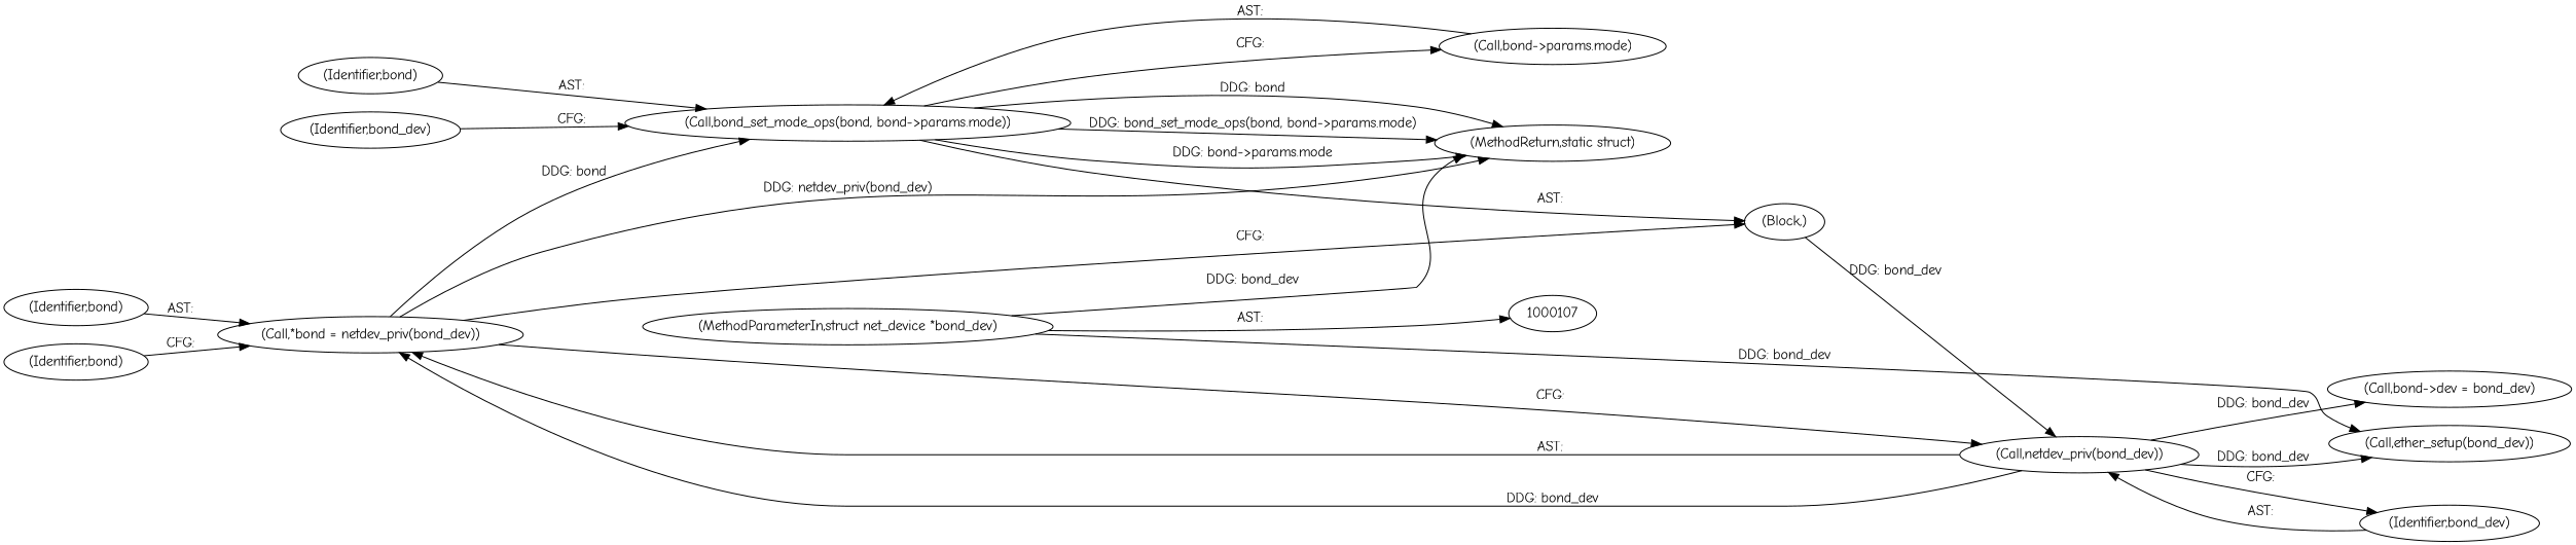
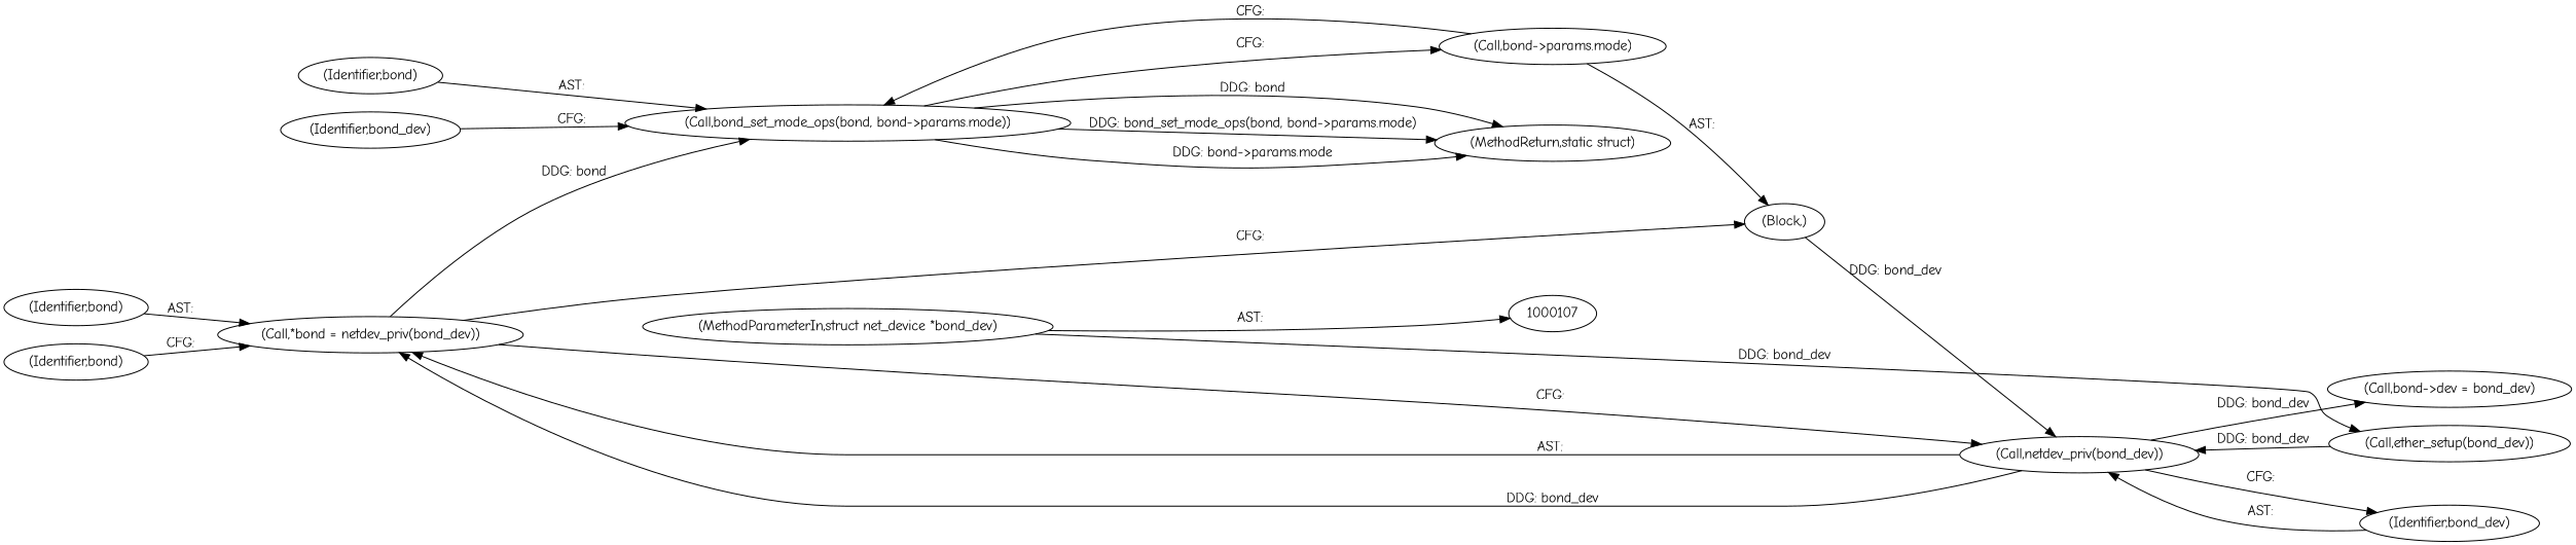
  digraph {
    fontname="Comic Neue"
    rankdir=LR
    node [fontname="Comic Neue"]
    edge [fontname="Comic Neue"]
    n1 [label="(Call,*bond = netdev_priv(bond_dev))"]
    n2 [label="(Call,netdev_priv(bond_dev))"]
    n3 [label="(Call,bond_set_mode_ops(bond, bond->params.mode))"]
    n4 [label="(MethodReturn,static struct)"]
    n5 [label="(Block,)"]
    n6 [label="(Identifier,bond_dev)"]
    n7 [label="(Call,bond->dev = bond_dev)"]
    n8 [label="(Call,ether_setup(bond_dev))"]
    n9 [label="(Call,bond->params.mode)"]
    n10 [label="(MethodParameterIn,struct net_device *bond_dev)"]
    1000107
    n12 [label="(Identifier,bond)"]
    n13 [label="(Identifier,bond_dev)"]
    n14 [label="(Identifier,bond)"]
    n15 [label="(Identifier,bond)"]
    n1 -> n2 [label="CFG: "]
    n1 -> n3 [label="DDG: bond"]
-   n1 -> n4 [label="DDG: netdev_priv(bond_dev)"]
    n1 -> n5 [label="CFG: "]
    n2 -> n1 [label="AST: "]
    n2 -> n1 [label="DDG: bond_dev"]
    n2 -> n6 [label="CFG: "]
    n2 -> n7 [label="DDG: bond_dev"]
-   n2 -> n8 [label="DDG: bond_dev"]
+   n8 -> n2 [label="DDG: bond_dev"]
    n3 -> n4 [label="DDG: bond->params.mode"]
    n3 -> n4 [label="DDG: bond"]
    n3 -> n4 [label="DDG: bond_set_mode_ops(bond, bond->params.mode)"]
-   n3 -> n5 [label="AST: "]
+   n9 -> n5 [label="AST: "]
    n3 -> n9 [label="CFG: "]
    n5 -> n2 [label="DDG: bond_dev"]
    n6 -> n2 [label="AST: "]
-   n9 -> n3 [label="AST: "]
-   n10 -> n4 [label="DDG: bond_dev"]
+   n9 -> n3 [label="CFG: "]
    n10 -> n8 [label="DDG: bond_dev"]
    n10 -> 1000107 [label="AST: "]
    n12 -> n3 [label="AST: "]
    n13 -> n3 [label="CFG: "]
    n14 -> n1 [label="AST: "]
    n15 -> n1 [label="CFG: "]
  }
